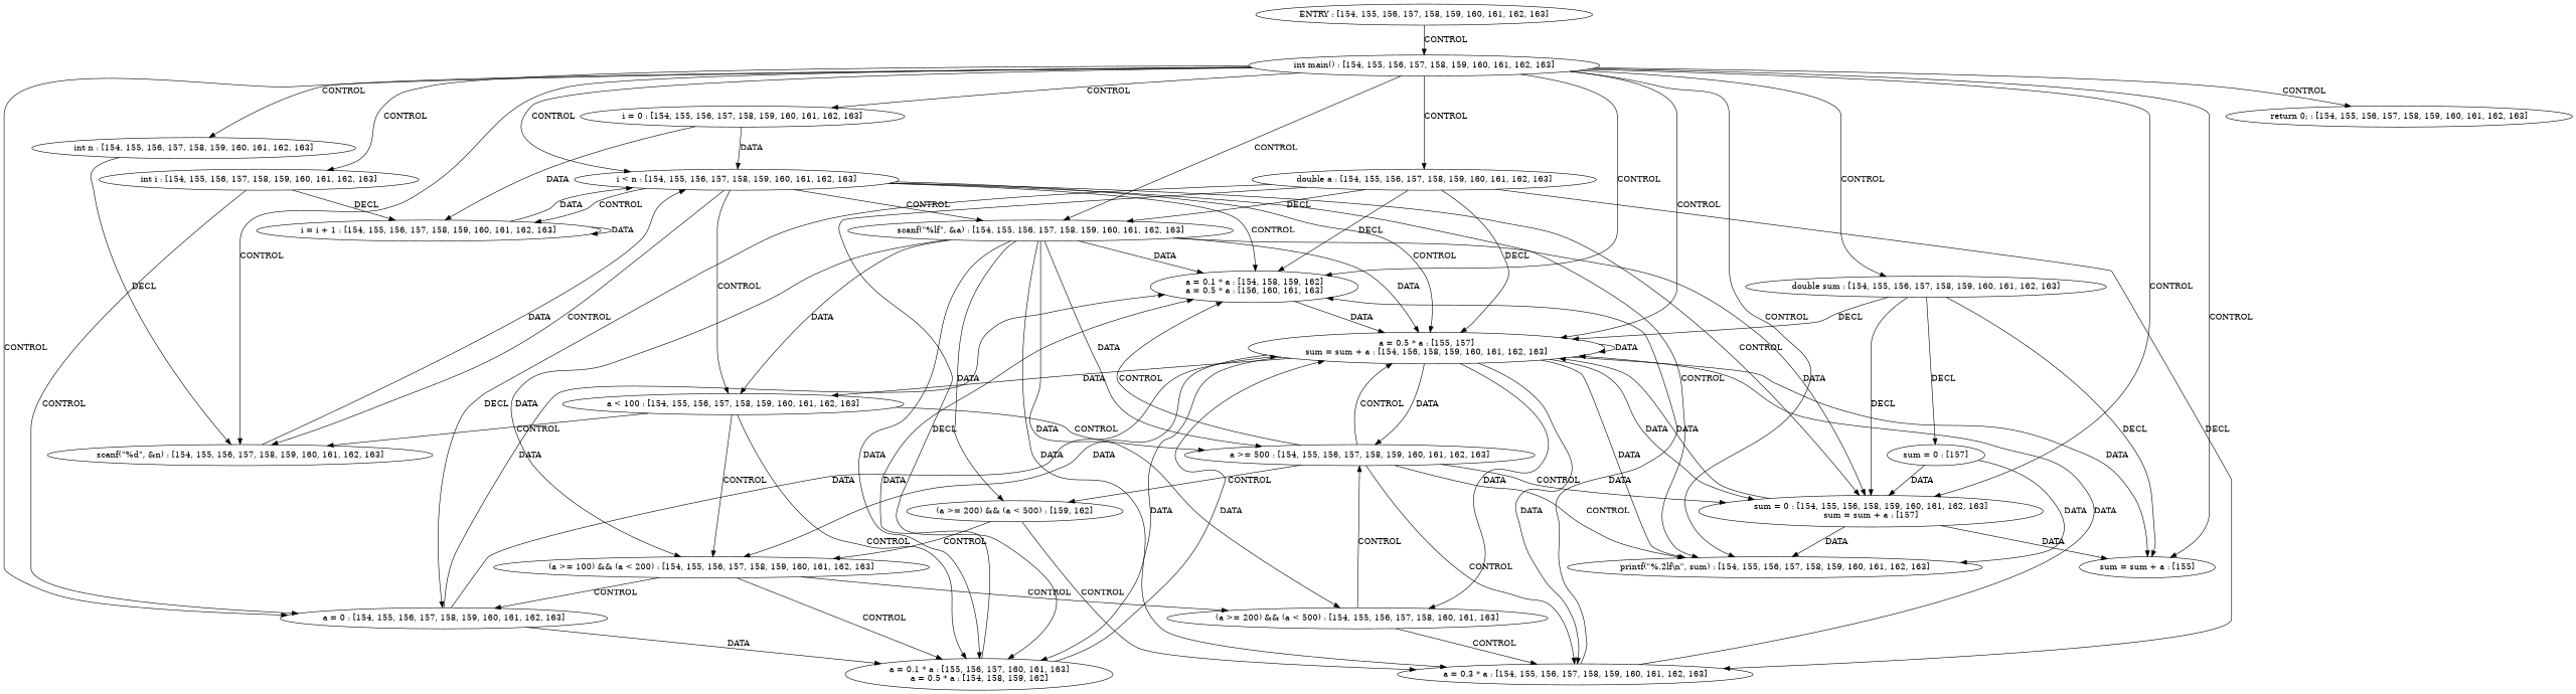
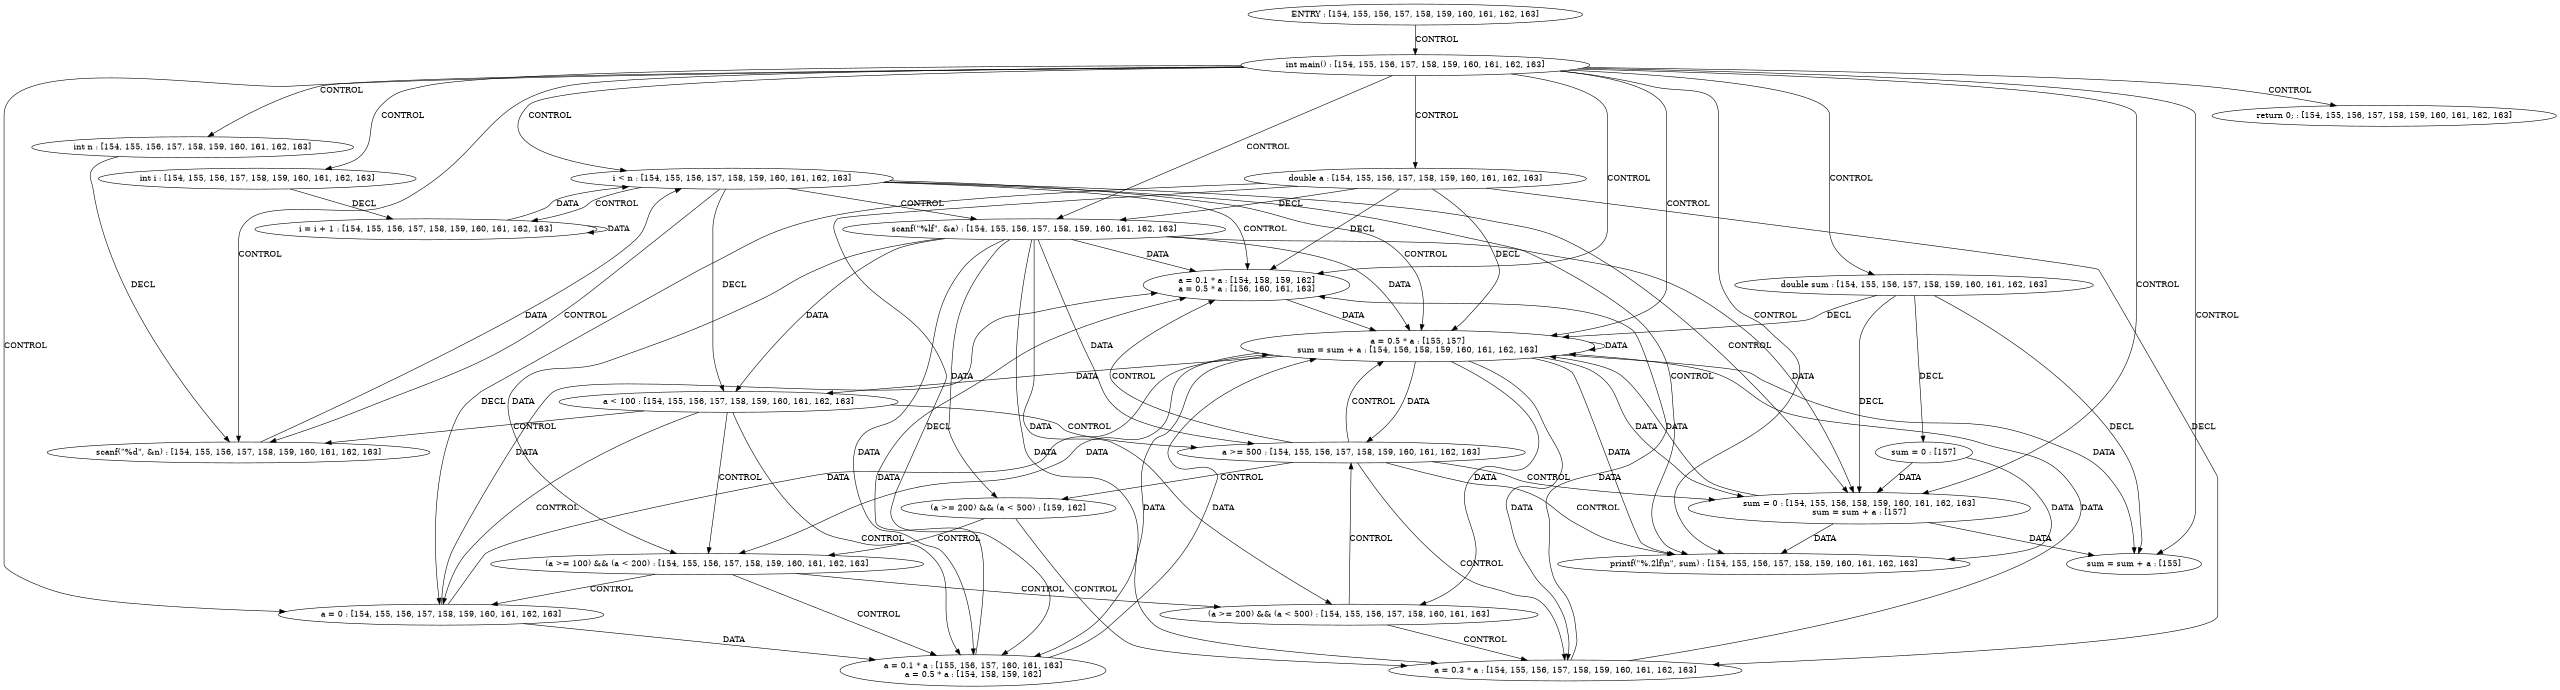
  digraph {
    n1 [label="printf(\"%.2lf\\n\", sum) : [154, 155, 156, 157, 158, 159, 160, 161, 162, 163]\n"]
    n2 [label="scanf(\"%d\", &n) : [154, 155, 156, 157, 158, 159, 160, 161, 162, 163]\n"]
    n3 [label="i < n : [154, 155, 156, 157, 158, 159, 160, 161, 162, 163]\n"]
    n4 [label="scanf(\"%lf\", &a) : [154, 155, 156, 157, 158, 159, 160, 161, 162, 163]\n"]
    n5 [label="a = 0.1 * a : [154, 158, 159, 162]\na = 0.5 * a : [156, 160, 161, 163]\n"]
    n6 [label="sum = 0 : [154, 155, 156, 158, 159, 160, 161, 162, 163]\nsum = sum + a : [157]\n"]
    n7 [label="a = 0.5 * a : [155, 157]\nsum = sum + a : [154, 156, 158, 159, 160, 161, 162, 163]\n"]
    n8 [label="a < 100 : [154, 155, 156, 157, 158, 159, 160, 161, 162, 163]\n"]
    n9 [label="i = i + 1 : [154, 155, 156, 157, 158, 159, 160, 161, 162, 163]\n"]
    n10 [label="a = 0.1 * a : [155, 156, 157, 160, 161, 163]\na = 0.5 * a : [154, 158, 159, 162]\n"]
    n11 [label="a = 0.3 * a : [154, 155, 156, 157, 158, 159, 160, 161, 162, 163]\n"]
    n12 [label="a >= 500 : [154, 155, 156, 157, 158, 159, 160, 161, 162, 163]\n"]
    n13 [label="(a >= 200) && (a < 500) : [154, 155, 156, 157, 158, 160, 161, 163]\n"]
    n14 [label="(a >= 200) && (a < 500) : [159, 162]\n"]
    n15 [label="(a >= 100) && (a < 200) : [154, 155, 156, 157, 158, 159, 160, 161, 162, 163]\n"]
    n16 [label="sum = sum + a : [155]\n"]
    n17 [label="a = 0 : [154, 155, 156, 157, 158, 159, 160, 161, 162, 163]\n"]
    n18 [label="ENTRY : [154, 155, 156, 157, 158, 159, 160, 161, 162, 163]\n"]
    n19 [label="int main() : [154, 155, 156, 157, 158, 159, 160, 161, 162, 163]\n"]
    n20 [label="int n : [154, 155, 156, 157, 158, 159, 160, 161, 162, 163]\n"]
    n21 [label="double sum : [154, 155, 156, 157, 158, 159, 160, 161, 162, 163]\n"]
    n22 [label="double a : [154, 155, 156, 157, 158, 159, 160, 161, 162, 163]\n"]
    n23 [label="int i : [154, 155, 156, 157, 158, 159, 160, 161, 162, 163]\n"]
-   n24 [label="i = 0 : [154, 155, 156, 157, 158, 159, 160, 161, 162, 163]\n"]
    n25 [label="return 0; : [154, 155, 156, 157, 158, 159, 160, 161, 162, 163]\n"]
    n26 [label="sum = 0 : [157]\n"]
    n2 -> n3 [label=DATA]
    n3 -> n1 [label=CONTROL]
    n3 -> n2 [label=CONTROL]
    n3 -> n4 [label=CONTROL]
    n3 -> n5 [label=CONTROL]
    n3 -> n6 [label=CONTROL]
    n3 -> n7 [label=CONTROL]
-   n3 -> n8 [label=CONTROL]
+   n3 -> n8 [label=DECL]
    n3 -> n9 [label=CONTROL]
    n4 -> n5 [label=DATA]
    n4 -> n6 [label=DATA]
    n4 -> n7 [label=DATA]
    n4 -> n8 [label=DATA]
    n4 -> n10 [label=DATA]
    n4 -> n11 [label=DATA]
    n4 -> n12 [label=DATA]
    n4 -> n13 [label=DATA]
    n4 -> n14 [label=DATA]
    n4 -> n15 [label=DATA]
    n5 -> n7 [label=DATA]
    n6 -> n1 [label=DATA]
    n6 -> n7 [label=DATA]
    n6 -> n16 [label=DATA]
    n7 -> n1 [label=DATA]
    n7 -> n6 [label=DATA]
    n7 -> n7 [label=DATA]
    n7 -> n8 [label=DATA]
    n7 -> n10 [label=DATA]
    n7 -> n11 [label=DATA]
    n7 -> n12 [label=DATA]
    n7 -> n13 [label=DATA]
    n7 -> n15 [label=DATA]
    n7 -> n16 [label=DATA]
    n8 -> n2 [label=CONTROL]
    n8 -> n10 [label=CONTROL]
    n8 -> n12 [label=CONTROL]
    n8 -> n15 [label=CONTROL]
-   n23 -> n17 [label=CONTROL]
+   n8 -> n17 [label=CONTROL]
    n9 -> n3 [label=DATA]
    n9 -> n9 [label=DATA]
    n10 -> n5 [label=DATA]
    n10 -> n7 [label=DATA]
    n11 -> n5 [label=DATA]
    n11 -> n7 [label=DATA]
    n12 -> n1 [label=CONTROL]
    n12 -> n5 [label=CONTROL]
    n12 -> n6 [label=CONTROL]
    n12 -> n7 [label=CONTROL]
    n12 -> n11 [label=CONTROL]
    n12 -> n14 [label=CONTROL]
    n13 -> n11 [label=CONTROL]
    n13 -> n12 [label=CONTROL]
    n14 -> n11 [label=CONTROL]
    n14 -> n15 [label=CONTROL]
    n15 -> n10 [label=CONTROL]
    n15 -> n13 [label=CONTROL]
    n15 -> n17 [label=CONTROL]
    n17 -> n5 [label=DATA]
    n17 -> n7 [label=DATA]
    n17 -> n10 [label=DATA]
    n18 -> n19 [label=CONTROL]
    n19 -> n1 [label=CONTROL]
    n19 -> n2 [label=CONTROL]
    n19 -> n3 [label=CONTROL]
    n19 -> n4 [label=CONTROL]
    n19 -> n5 [label=CONTROL]
    n19 -> n6 [label=CONTROL]
    n19 -> n7 [label=CONTROL]
    n19 -> n16 [label=CONTROL]
    n19 -> n17 [label=CONTROL]
    n19 -> n20 [label=CONTROL]
    n19 -> n21 [label=CONTROL]
    n19 -> n22 [label=CONTROL]
    n19 -> n23 [label=CONTROL]
-   n19 -> n24 [label=CONTROL]
    n19 -> n25 [label=CONTROL]
    n20 -> n2 [label=DECL]
    n21 -> n6 [label=DECL]
    n21 -> n7 [label=DECL]
    n21 -> n16 [label=DECL]
    n21 -> n26 [label=DECL]
    n22 -> n4 [label=DECL]
    n22 -> n5 [label=DECL]
    n22 -> n7 [label=DECL]
    n22 -> n10 [label=DECL]
    n22 -> n11 [label=DECL]
    n22 -> n17 [label=DECL]
    n23 -> n9 [label=DECL]
-   n24 -> n3 [label=DATA]
-   n24 -> n9 [label=DATA]
    n26 -> n1 [label=DATA]
    n26 -> n6 [label=DATA]
  }
